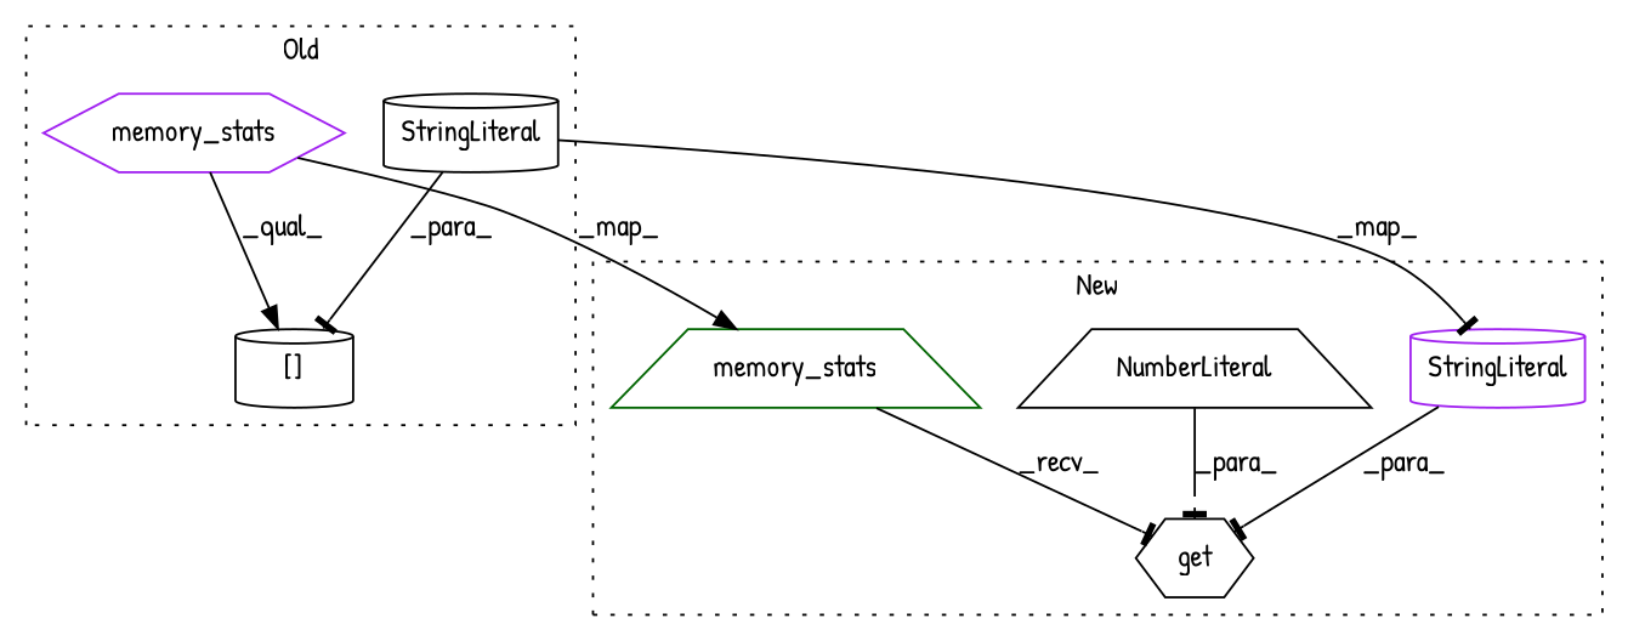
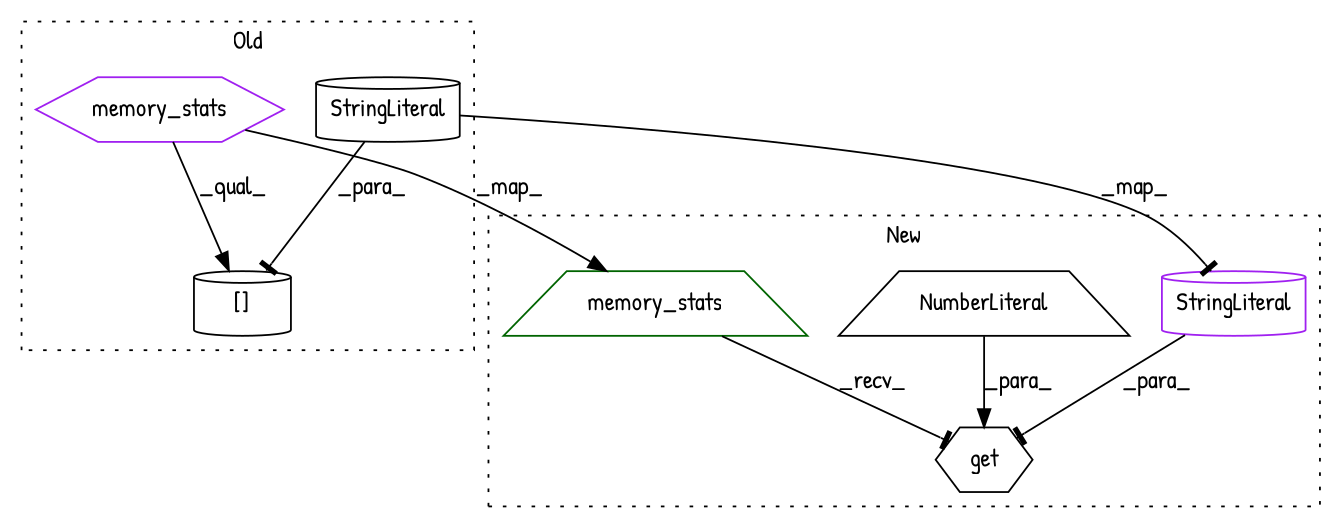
  digraph {
    fontname="Patrick Hand"
    node [a=32 l="13,1" shape=cylinder color=black fontname="Patrick Hand"]
    edge [arrowhead=tee fontname="Patrick Hand"]
    n1 [label=memory_stats s="4224,4243" shape=hexagon color=purple]
    n2 [a=2 l="21,1" label="[]" s="4224,4274"]
    n3 [a=45 l=29 label=StringLiteral s=4245]
    n4 [label=memory_stats s="4282,4301" shape=trapezium color=darkgreen]
    n5 [l="4,1" label=get s="4303,4338" shape=hexagon]
    n6 [a=34 l=1 label=NumberLiteral s=4337 shape=trapezium]
    n7 [a=45 l=29 label=StringLiteral s=4307 color=purple]
    subgraph cluster_1 {
      label=Old
      style=dotted
      n1
      n2
      n3
    }
    subgraph cluster_2 {
      label=New
      style=dotted
      n4
      n5
      n6
      n7
    }
    n1 -> n2 [label=_qual_ arrowhead=normal]
    n1 -> n4 [label=_map_ arrowhead=normal]
    n3 -> n2 [label=_para_]
    n3 -> n7 [label=_map_]
    n4 -> n5 [label=_recv_]
-   n6 -> n5 [label=_para_]
+   n6 -> n5 [label=_para_ arrowhead=normal]
    n7 -> n5 [label=_para_]
  }
